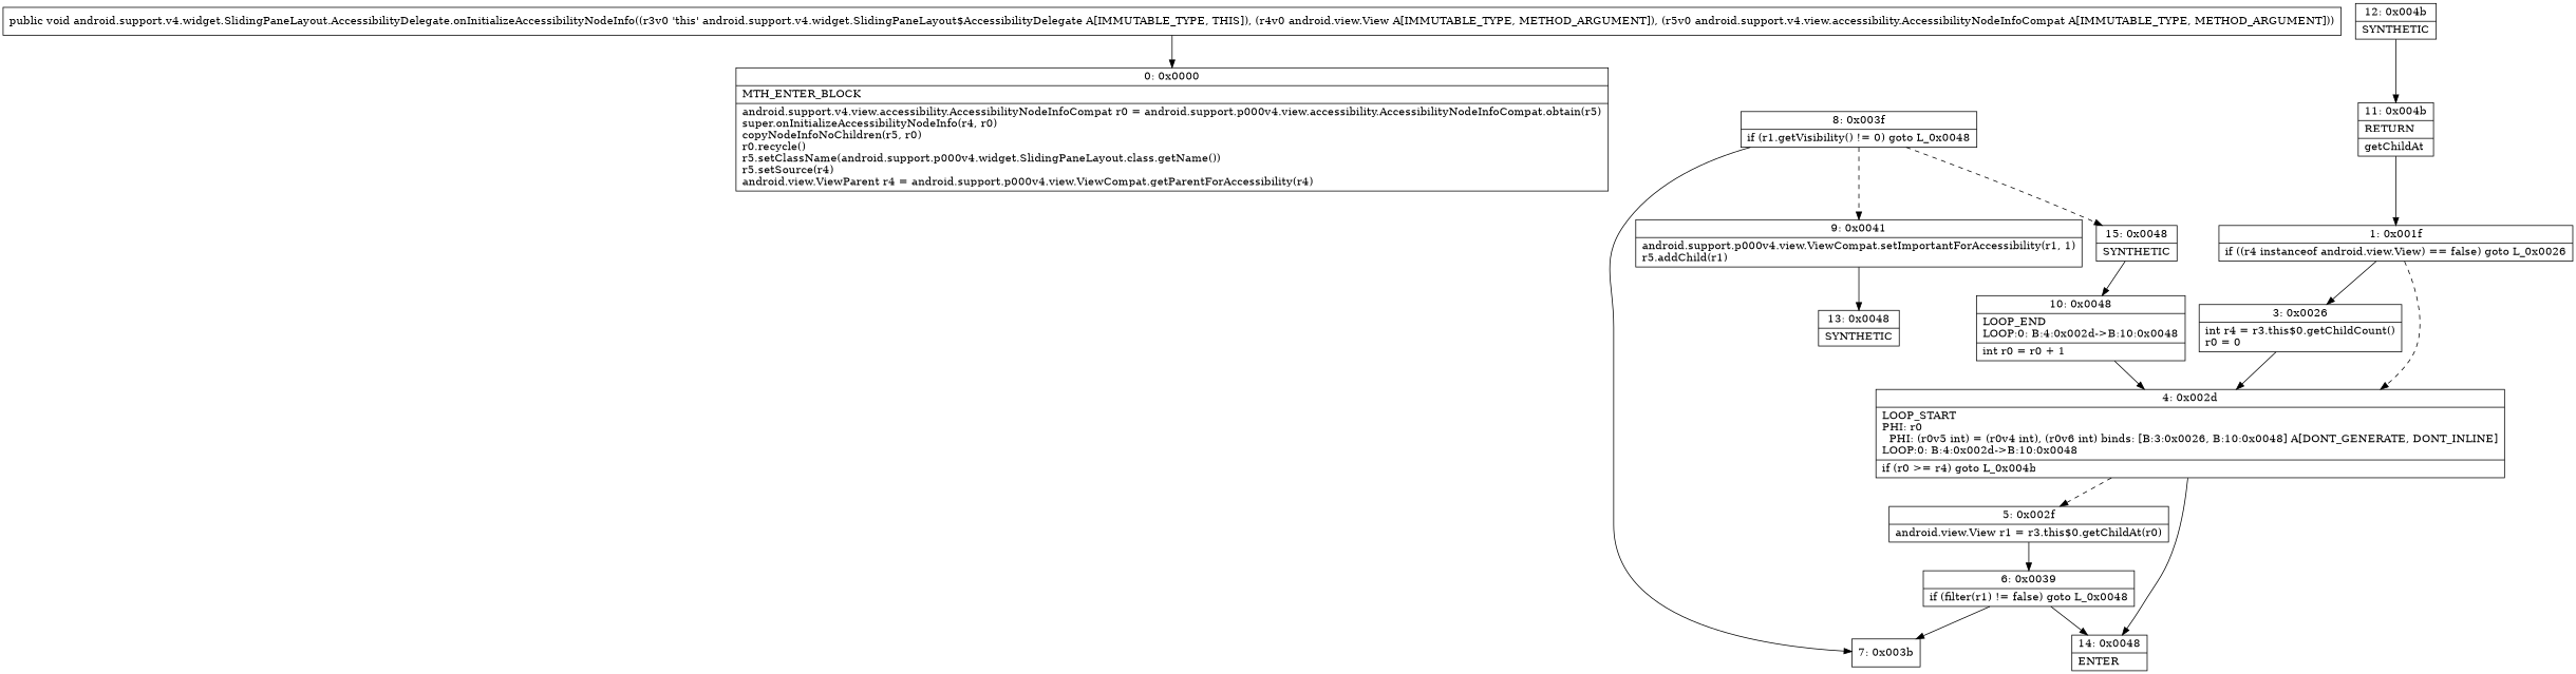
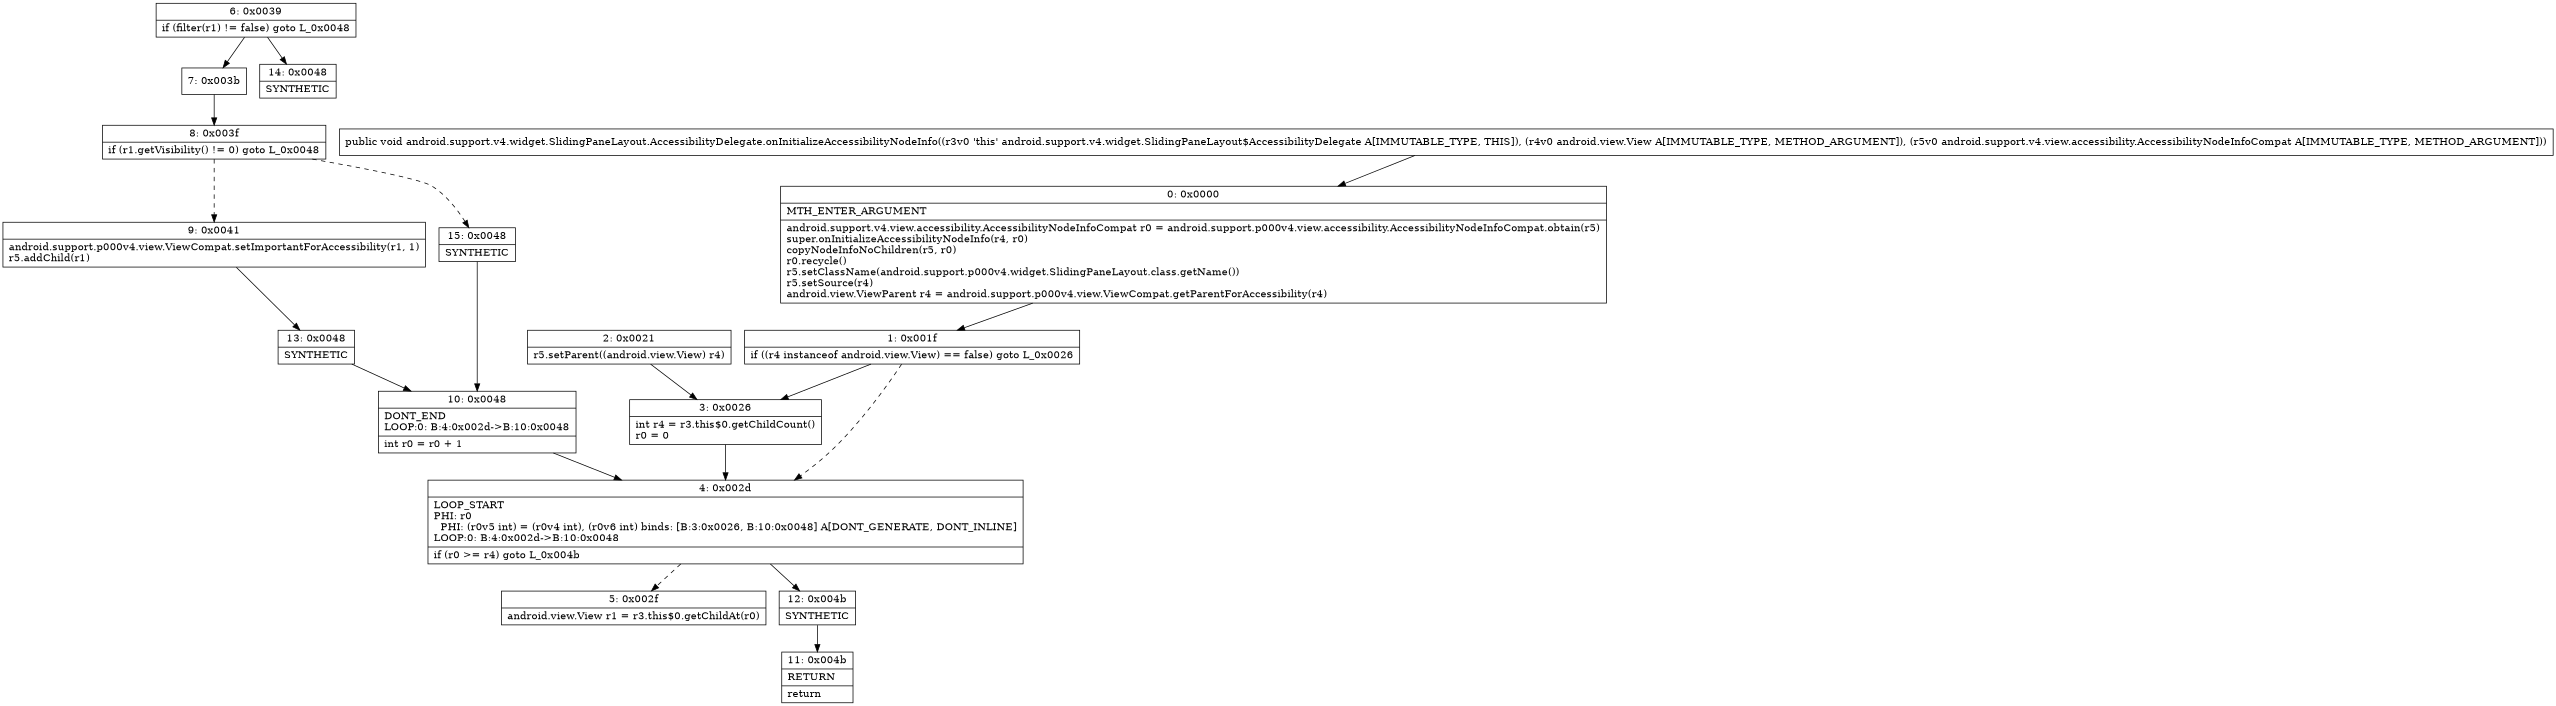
  digraph {
    node [shape=record]
-   n1 [label="{0\:\ 0x0000|MTH_ENTER_BLOCK\l|android.support.v4.view.accessibility.AccessibilityNodeInfoCompat r0 = android.support.p000v4.view.accessibility.AccessibilityNodeInfoCompat.obtain(r5)\lsuper.onInitializeAccessibilityNodeInfo(r4, r0)\lcopyNodeInfoNoChildren(r5, r0)\lr0.recycle()\lr5.setClassName(android.support.p000v4.widget.SlidingPaneLayout.class.getName())\lr5.setSource(r4)\landroid.view.ViewParent r4 = android.support.p000v4.view.ViewCompat.getParentForAccessibility(r4)\l}"]
+   n1 [label="{0\:\ 0x0000|MTH_ENTER_ARGUMENT\l|android.support.v4.view.accessibility.AccessibilityNodeInfoCompat r0 = android.support.p000v4.view.accessibility.AccessibilityNodeInfoCompat.obtain(r5)\lsuper.onInitializeAccessibilityNodeInfo(r4, r0)\lcopyNodeInfoNoChildren(r5, r0)\lr0.recycle()\lr5.setClassName(android.support.p000v4.widget.SlidingPaneLayout.class.getName())\lr5.setSource(r4)\landroid.view.ViewParent r4 = android.support.p000v4.view.ViewCompat.getParentForAccessibility(r4)\l}"]
    n2 [label="{1\:\ 0x001f|if ((r4 instanceof android.view.View) == false) goto L_0x0026\l}"]
    n3 [label="{3\:\ 0x0026|int r4 = r3.this$0.getChildCount()\lr0 = 0\l}"]
    n4 [label="{4\:\ 0x002d|LOOP_START\lPHI: r0 \l  PHI: (r0v5 int) = (r0v4 int), (r0v6 int) binds: [B:3:0x0026, B:10:0x0048] A[DONT_GENERATE, DONT_INLINE]\lLOOP:0: B:4:0x002d\-\>B:10:0x0048\l|if (r0 \>= r4) goto L_0x004b\l}"]
+   n5 [label="{2\:\ 0x0021|r5.setParent((android.view.View) r4)\l}"]
    n6 [label="{5\:\ 0x002f|android.view.View r1 = r3.this$0.getChildAt(r0)\l}"]
    n7 [label="{12\:\ 0x004b|SYNTHETIC\l}"]
    n8 [label="{6\:\ 0x0039|if (filter(r1) != false) goto L_0x0048\l}"]
-   n9 [label="{11\:\ 0x004b|RETURN\l|getChildAt\l}"]
+   n9 [label="{11\:\ 0x004b|RETURN\l|return\l}"]
    n10 [label="{7\:\ 0x003b}"]
-   n11 [label="{14\:\ 0x0048|ENTER\l}"]
+   n11 [label="{14\:\ 0x0048|SYNTHETIC\l}"]
    n12 [label="{8\:\ 0x003f|if (r1.getVisibility() != 0) goto L_0x0048\l}"]
    n13 [label="{9\:\ 0x0041|android.support.p000v4.view.ViewCompat.setImportantForAccessibility(r1, 1)\lr5.addChild(r1)\l}"]
    n14 [label="{15\:\ 0x0048|SYNTHETIC\l}"]
    n15 [label="{13\:\ 0x0048|SYNTHETIC\l}"]
-   n16 [label="{10\:\ 0x0048|LOOP_END\lLOOP:0: B:4:0x002d\-\>B:10:0x0048\l|int r0 = r0 + 1\l}"]
+   n16 [label="{10\:\ 0x0048|DONT_END\lLOOP:0: B:4:0x002d\-\>B:10:0x0048\l|int r0 = r0 + 1\l}"]
    n17 [label="{public void android.support.v4.widget.SlidingPaneLayout.AccessibilityDelegate.onInitializeAccessibilityNodeInfo((r3v0 'this' android.support.v4.widget.SlidingPaneLayout$AccessibilityDelegate A[IMMUTABLE_TYPE, THIS]), (r4v0 android.view.View A[IMMUTABLE_TYPE, METHOD_ARGUMENT]), (r5v0 android.support.v4.view.accessibility.AccessibilityNodeInfoCompat A[IMMUTABLE_TYPE, METHOD_ARGUMENT])) }"]
-   n9 -> n2
+   n1 -> n2
    n2 -> n3
    n2 -> n4 [style=dashed]
    n3 -> n4
    n4 -> n6 [style=dashed]
-   n4 -> n11
-   n6 -> n8
+   n4 -> n7
+   n5 -> n3
    n7 -> n9
    n8 -> n10 [style=solid]
    n8 -> n11
-   n12 -> n10
+   n10 -> n12
    n12 -> n13 [style=dashed]
    n12 -> n14 [style=dashed]
    n13 -> n15
    n14 -> n16
+   n15 -> n16
    n16 -> n4
    n17 -> n1
  }
